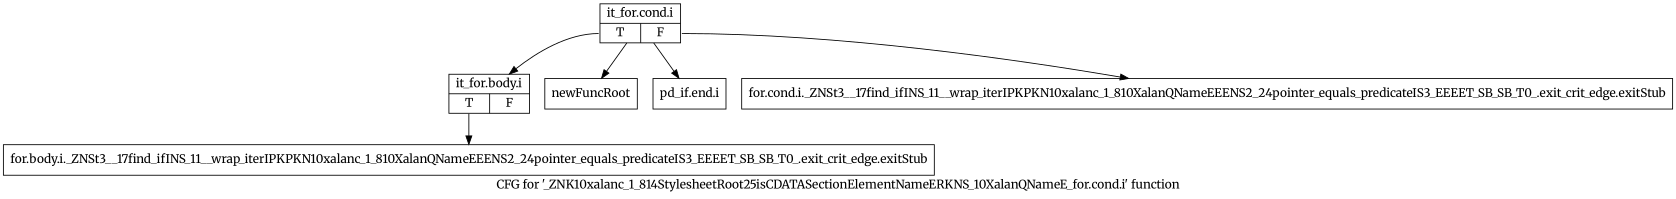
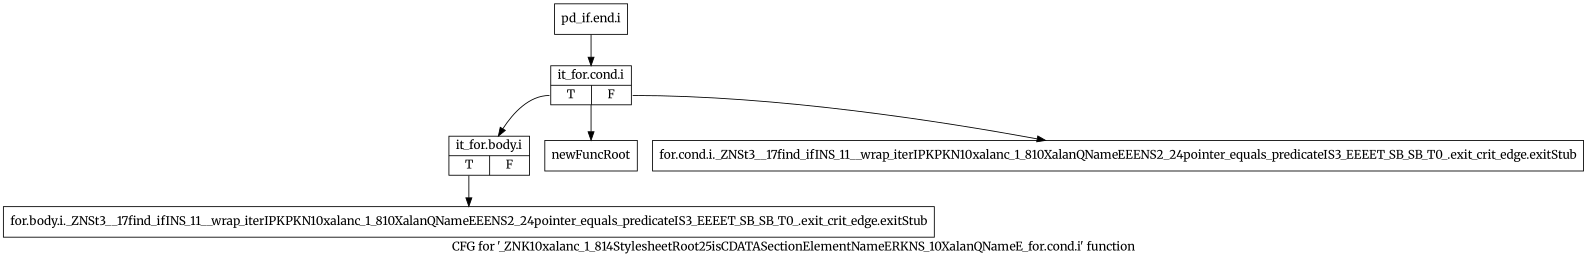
  digraph {
    fontname=Merriweather
    label="CFG for '_ZNK10xalanc_1_814StylesheetRoot25isCDATASectionElementNameERKNS_10XalanQNameE_for.cond.i' function"
    node [fontname=Merriweather shape=record]
    edge [fontname=Merriweather]
    n1 [label="{newFuncRoot}"]
    n2 [label="{it_for.cond.i|{<s0>T|<s1>F}}"]
    n3 [label="{for.cond.i._ZNSt3__17find_ifINS_11__wrap_iterIPKPKN10xalanc_1_810XalanQNameEEENS2_24pointer_equals_predicateIS3_EEEET_SB_SB_T0_.exit_crit_edge.exitStub}"]
    n4 [label="{it_for.body.i|{<s0>T|<s1>F}}"]
    n5 [label="{for.body.i._ZNSt3__17find_ifINS_11__wrap_iterIPKPKN10xalanc_1_810XalanQNameEEENS2_24pointer_equals_predicateIS3_EEEET_SB_SB_T0_.exit_crit_edge.exitStub}"]
    n6 [label="{pd_if.end.i}"]
    n2 -> n1
    n2 -> n3 [tailport=s1]
    n2 -> n4 [tailport=s0]
    n4 -> n5 [tailport=s0]
-   n2 -> n6
+   n6 -> n2
  }
